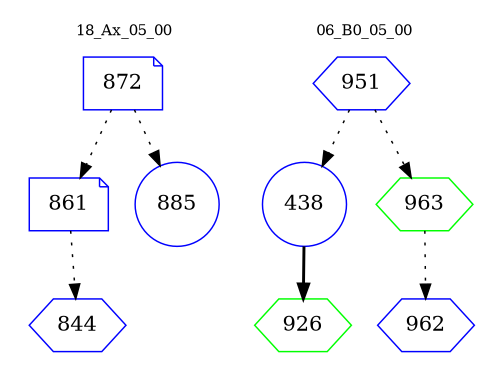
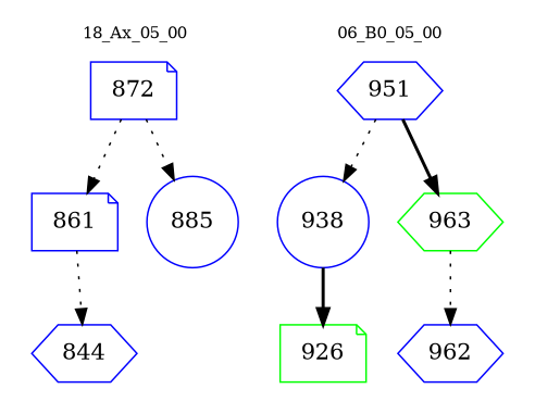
  digraph {
    node [color=blue shape=hexagon]
    edge [color=black style=dotted]
    n1 [label=872 shape=note]
    n2 [label=861 shape=note]
    n3 [label=885 shape=circle]
    n4 [label=844]
    n5 [label=951]
-   n6 [label=438 shape=circle]
+   n6 [label=938 shape=circle]
    n7 [color=green label=963]
-   n8 [color=green label=926]
+   n8 [color=green label=926 shape=note]
    n9 [label=962]
    subgraph cluster_1 {
      color=white
      fontsize=10
      label="18_Ax_05_00"
      n1
      n2
      n3
      n4
    }
    subgraph cluster_2 {
      color=white
      fontsize=10
      label="06_B0_05_00"
      n5
      n6
      n7
      n8
      n9
    }
    n1 -> n2
    n1 -> n3
    n2 -> n4
    n5 -> n6
-   n5 -> n7
+   n5 -> n7 [style=bold]
    n6 -> n8 [style=bold]
    n7 -> n9
  }
